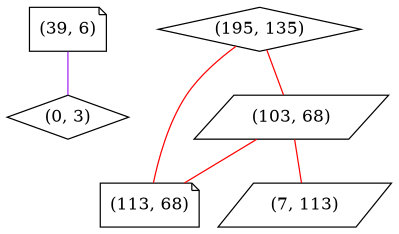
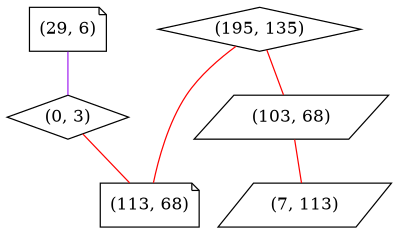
  graph {
    node [shape=note]
    edge [color=red weight=1]
-   "(29, 6)" [label="(39, 6)"]
+   "(29, 6)"
    n2 [label="(0, 3)" shape=diamond]
    "(113, 68)"
    "(103, 68)" [shape=parallelogram]
    "(7, 113)" [shape=parallelogram]
    "(195, 135)" [shape=diamond]
    "(29, 6)" -- n2 [color=purple weight=4]
-   "(103, 68)" -- "(113, 68)"
+   n2 -- "(113, 68)"
    "(103, 68)" -- "(7, 113)"
    "(195, 135)" -- "(113, 68)"
    "(195, 135)" -- "(103, 68)"
  }
